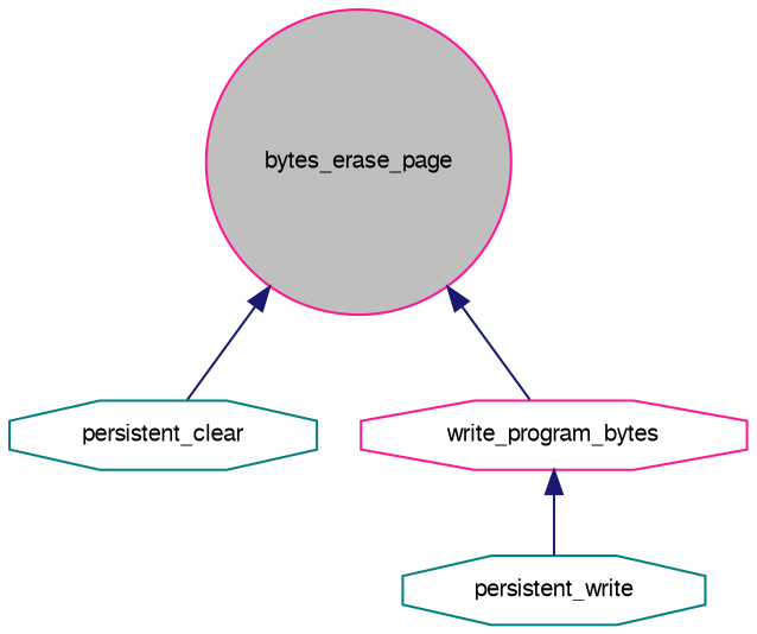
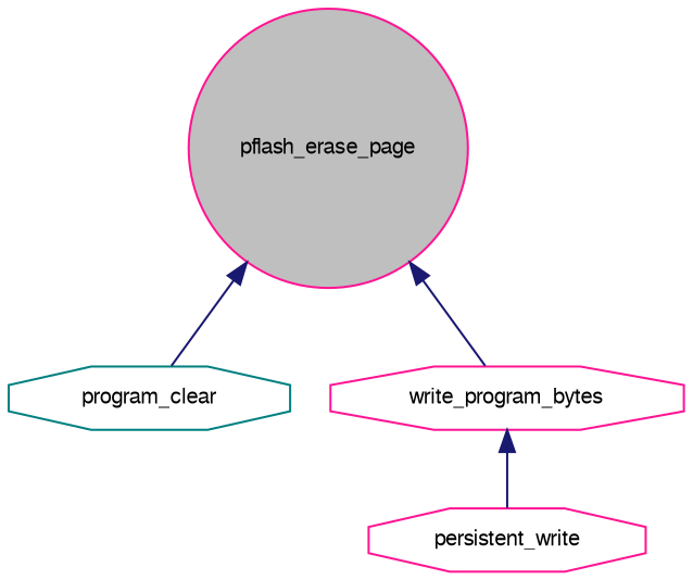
  digraph {
    rankdir=TB
    node [color=deeppink fillcolor=white fontname=FreeSans fontsize=10 shape=octagon style=filled]
    edge [color=midnightblue dir=back fontname=FreeSans fontsize=10 labelfontname=FreeSans labelfontsize=10 style=solid]
-   n1 [fillcolor=grey75 fontcolor=black height=0.2 label=bytes_erase_page shape=circle width=0.4]
-   n2 [color=teal height=0.2 label=persistent_clear width=0.4]
+   n1 [fillcolor=grey75 fontcolor=black height=0.2 label=pflash_erase_page shape=circle width=0.4]
+   n2 [color=teal height=0.2 label=program_clear width=0.4]
    n3 [height=0.2 label=write_program_bytes width=0.4]
-   n4 [color=teal height=0.2 label=persistent_write width=0.4]
+   n4 [height=0.2 label=persistent_write width=0.4]
    n1 -> n2
    n1 -> n3
    n3 -> n4
  }
